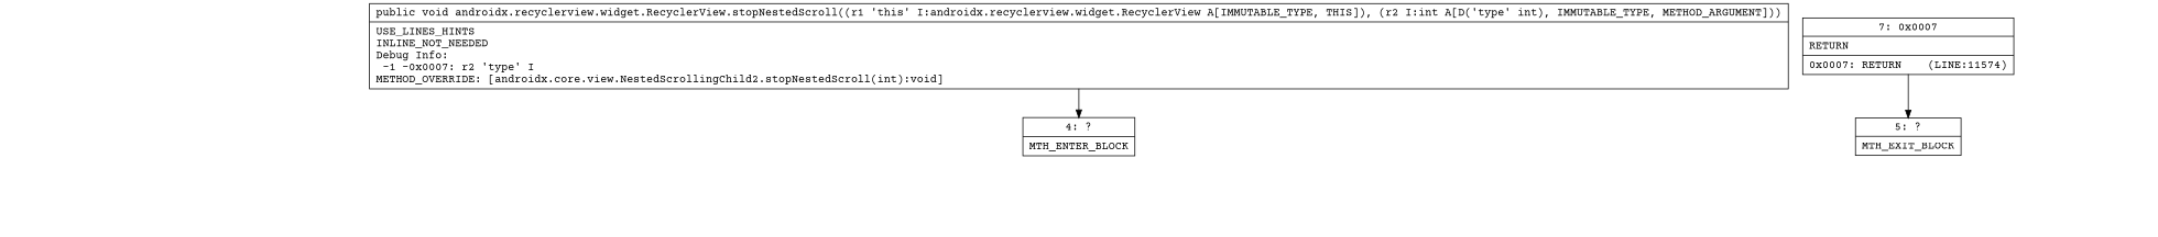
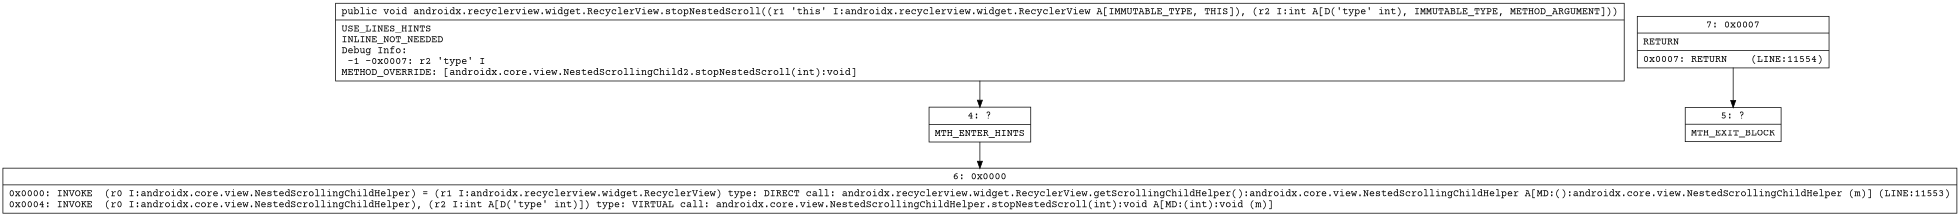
  digraph {
    fontname="Courier Prime"
    node [fontname="Courier Prime" shape=record]
    edge [fontname="Courier Prime"]
-   n1 [label="{4\:\ ?|MTH_ENTER_BLOCK\l}"]
-   n3 [label="{7\:\ 0x0007|RETURN\l|0x0007: RETURN    (LINE:11574)\l}"]
+   n1 [label="{4\:\ ?|MTH_ENTER_HINTS\l}"]
+   n2 [label="{6\:\ 0x0000|0x0000: INVOKE  (r0 I:androidx.core.view.NestedScrollingChildHelper) = (r1 I:androidx.recyclerview.widget.RecyclerView) type: DIRECT call: androidx.recyclerview.widget.RecyclerView.getScrollingChildHelper():androidx.core.view.NestedScrollingChildHelper A[MD:():androidx.core.view.NestedScrollingChildHelper (m)] (LINE:11553)\l0x0004: INVOKE  (r0 I:androidx.core.view.NestedScrollingChildHelper), (r2 I:int A[D('type' int)]) type: VIRTUAL call: androidx.core.view.NestedScrollingChildHelper.stopNestedScroll(int):void A[MD:(int):void (m)]\l}"]
+   n3 [label="{7\:\ 0x0007|RETURN\l|0x0007: RETURN    (LINE:11554)\l}"]
    n4 [label="{5\:\ ?|MTH_EXIT_BLOCK\l}"]
    n5 [label="{public void androidx.recyclerview.widget.RecyclerView.stopNestedScroll((r1 'this' I:androidx.recyclerview.widget.RecyclerView A[IMMUTABLE_TYPE, THIS]), (r2 I:int A[D('type' int), IMMUTABLE_TYPE, METHOD_ARGUMENT]))  | USE_LINES_HINTS\lINLINE_NOT_NEEDED\lDebug Info:\l  \-1 \-0x0007: r2 'type' I\lMETHOD_OVERRIDE: [androidx.core.view.NestedScrollingChild2.stopNestedScroll(int):void]\l}"]
+   n1 -> n2
    n3 -> n4
    n5 -> n1
  }
